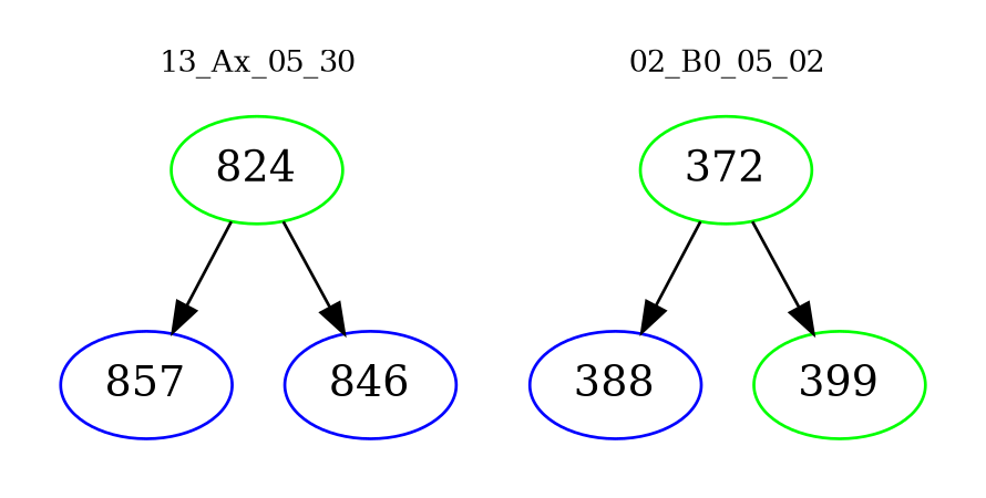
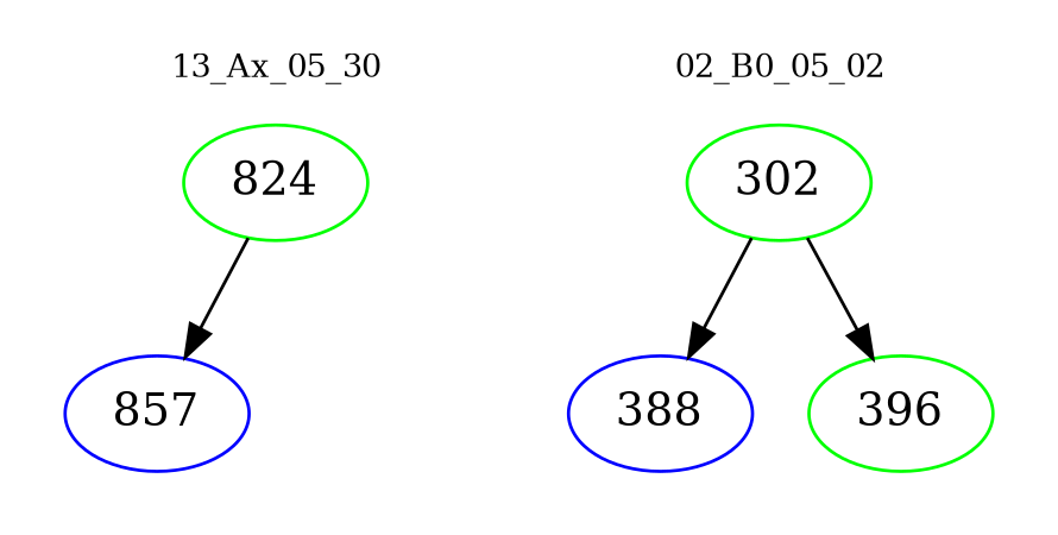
  digraph {
    node [color=green]
    edge [color=black]
    n1 [label=824]
    n2 [color=blue label=857]
-   n3 [color=blue label=846]
-   n4 [label=372]
+   n4 [label=302]
    n5 [color=blue label=388]
-   n6 [label=399]
+   n6 [label=396]
    subgraph cluster_1 {
      color=white
      fontsize=10
      label="13_Ax_05_30"
      n1
      n2
-     n3
    }
    subgraph cluster_2 {
      color=white
      fontsize=10
      label="02_B0_05_02"
      n4
      n5
      n6
    }
    n1 -> n2
-   n1 -> n3
    n4 -> n5
    n4 -> n6
  }
